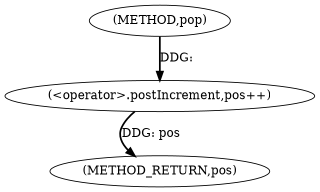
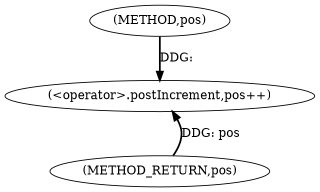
  digraph {
    edge [style=bold]
-   n1 [label="(METHOD,pop)"]
+   n1 [label="(METHOD,pos)"]
    n2 [label="(<operator>.postIncrement,pos++)"]
    n3 [label="(METHOD_RETURN,pos)"]
    n1 -> n2 [label="DDG: "]
-   n2 -> n3 [label="DDG: pos"]
+   n3 -> n2 [label="DDG: pos"]
  }
